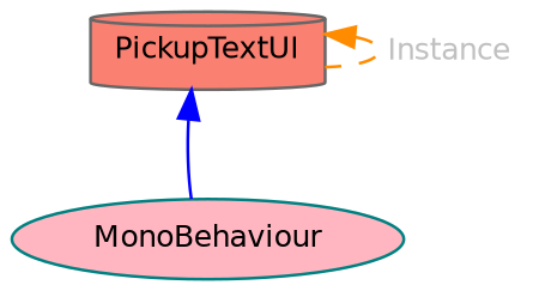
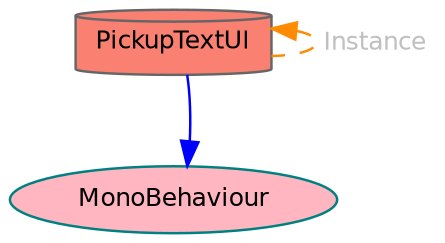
  digraph {
    node [fontname=Helvetica fontsize=10 style=filled]
    edge [dir=back fontname=Helvetica fontsize=10 labelfontname=Helvetica labelfontsize=10]
    n1 [color=gray40 fillcolor=salmon fontcolor=black height=0.2 label=PickupTextUI shape=cylinder width=0.4]
    n2 [color=teal fillcolor=lightpink height=0.2 label=MonoBehaviour shape=ellipse width=0.4]
    n1 -> n1 [color=darkorange fontcolor=grey label=<<TABLE CELLBORDER="0" BORDER="0"><TR><TD VALIGN="top" ALIGN="LEFT" CELLPADDING="1" CELLSPACING="0">Instance</TD></TR> </TABLE>> style=dashed]
-   n1 -> n2 [color=blue style=solid]
+   n2 -> n1 [color=blue style=solid]
  }
